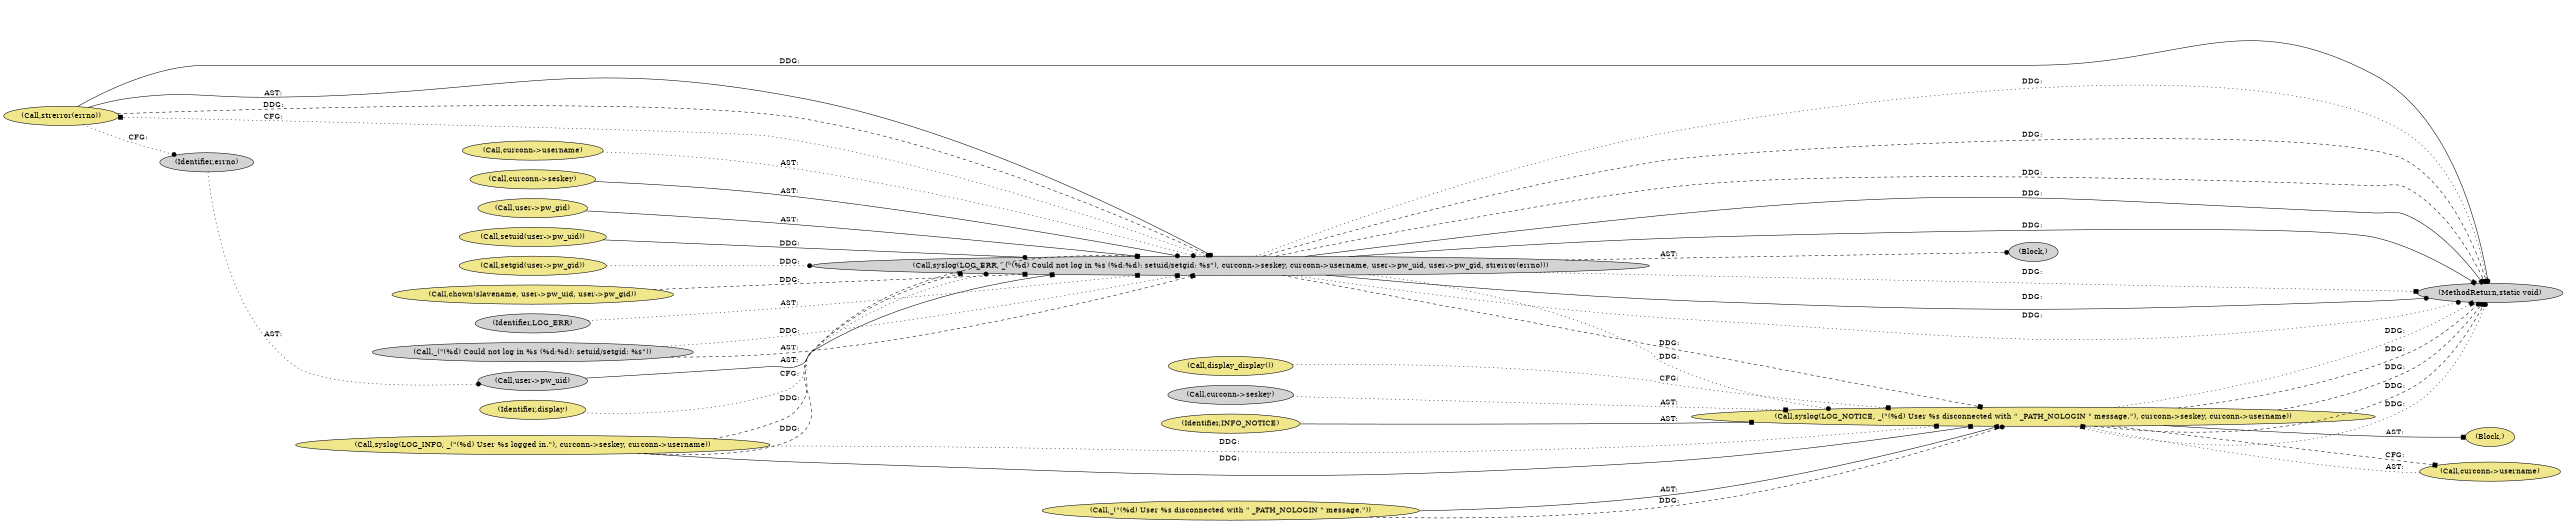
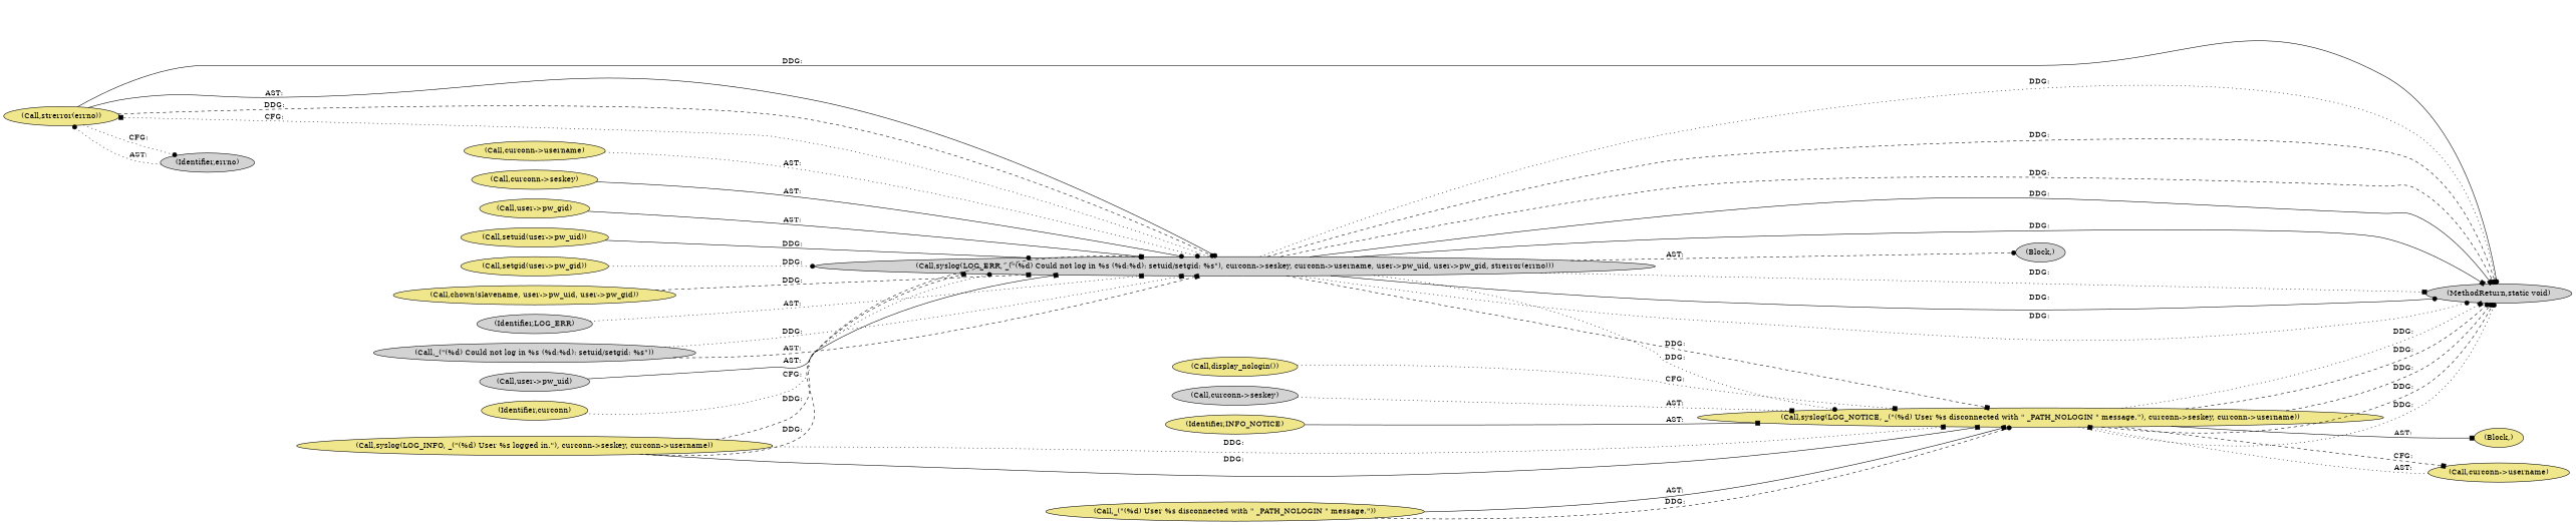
  digraph {
    rankdir=LR
    node [fillcolor=khaki style=filled]
    edge [arrowhead=box style=dotted]
    n1 [label="(Call,strerror(errno))"]
    n2 [fillcolor=lightgrey label="(Call,syslog(LOG_ERR, _(\"(%d) Could not log in %s (%d:%d): setuid/setgid: %s\"), curconn->seskey, curconn->username, user->pw_uid, user->pw_gid, strerror(errno)))"]
    n3 [fillcolor=lightgrey label="(MethodReturn,static void)"]
    n4 [fillcolor=lightgrey label="(Identifier,errno)"]
    n5 [label="(Call,syslog(LOG_NOTICE, _(\"(%d) User %s disconnected with \" _PATH_NOLOGIN \" message.\"), curconn->seskey, curconn->username))"]
    n6 [fillcolor=lightgrey label="(Block,)"]
    n7 [label="(Call,curconn->username)"]
    n8 [label="(Block,)"]
    n9 [label="(Call,curconn->username)"]
    n10 [label="(Call,curconn->seskey)"]
    n11 [label="(Call,user->pw_gid)"]
    n12 [label="(Call,setuid(user->pw_uid))"]
    n13 [label="(Call,setgid(user->pw_gid))"]
    n14 [label="(Call,chown(slavename, user->pw_uid, user->pw_gid))"]
-   n15 [label="(Call,display_display())"]
+   n15 [label="(Call,display_nologin())"]
    n16 [fillcolor=lightgrey label="(Identifier,LOG_ERR)"]
    n17 [fillcolor=lightgrey label="(Call,_(\"(%d) Could not log in %s (%d:%d): setuid/setgid: %s\"))"]
    n18 [fillcolor=lightgrey label="(Call,curconn->seskey)"]
    n19 [fillcolor=lightgrey label="(Call,user->pw_uid)"]
-   n20 [label="(Identifier,display)"]
+   n20 [label="(Identifier,curconn)"]
    n21 [label="(Identifier,INFO_NOTICE)"]
    n22 [label="(Call,syslog(LOG_INFO, _(\"(%d) User %s logged in.\"), curconn->seskey, curconn->username))"]
    n23 [label="(Call,_(\"(%d) User %s disconnected with \" _PATH_NOLOGIN \" message.\"))"]
    n1 -> n2 [arrowhead=dot label="AST: " style=solid]
    n1 -> n2 [arrowhead=dot label="DDG: " style=dashed]
    n1 -> n3 [arrowhead=dot label="DDG: " style=solid]
    n1 -> n4 [arrowhead=dot label="CFG: "]
    n2 -> n1 [label="CFG: "]
    n2 -> n3 [label="DDG: "]
    n2 -> n3 [arrowhead=dot label="DDG: " style=solid]
    n2 -> n3 [arrowhead=dot label="DDG: "]
    n2 -> n3 [arrowhead=dot label="DDG: "]
    n2 -> n3 [label="DDG: " style=dashed]
    n2 -> n3 [arrowhead=dot label="DDG: " style=dashed]
    n2 -> n3 [label="DDG: " style=solid]
    n2 -> n3 [label="DDG: " style=solid]
    n2 -> n5 [label="DDG: " style=dashed]
    n2 -> n5 [arrowhead=dot label="DDG: "]
    n2 -> n6 [arrowhead=dot label="AST: " style=dashed]
-   n4 -> n19 [arrowhead=dot label="AST: "]
+   n4 -> n1 [arrowhead=dot label="AST: "]
    n5 -> n3 [label="DDG: "]
    n5 -> n3 [arrowhead=dot label="DDG: " style=dashed]
    n5 -> n3 [arrowhead=dot label="DDG: " style=dashed]
    n5 -> n3 [arrowhead=dot label="DDG: " style=dashed]
    n5 -> n3 [arrowhead=dot label="DDG: "]
    n5 -> n7 [label="CFG: " style=dashed]
    n5 -> n8 [label="AST: " style=solid]
    n7 -> n5 [label="AST: "]
    n9 -> n2 [arrowhead=dot label="AST: "]
    n10 -> n2 [arrowhead=dot label="AST: " style=solid]
    n11 -> n2 [label="AST: " style=solid]
    n12 -> n2 [arrowhead=dot label="DDG: " style=solid]
    n13 -> n2 [arrowhead=dot label="DDG: "]
    n14 -> n2 [label="DDG: " style=dashed]
    n15 -> n5 [label="CFG: "]
    n16 -> n2 [label="AST: "]
    n17 -> n2 [label="AST: " style=dashed]
    n17 -> n2 [label="DDG: "]
    n18 -> n5 [label="AST: "]
    n19 -> n2 [label="AST: " style=solid]
    n20 -> n2 [arrowhead=dot label="CFG: "]
    n21 -> n5 [label="AST: " style=solid]
    n22 -> n2 [arrowhead=dot label="DDG: " style=dashed]
    n22 -> n2 [label="DDG: " style=dashed]
    n22 -> n5 [label="DDG: "]
    n22 -> n5 [label="DDG: " style=solid]
    n23 -> n5 [label="AST: " style=solid]
    n23 -> n5 [arrowhead=dot label="DDG: " style=dashed]
  }
